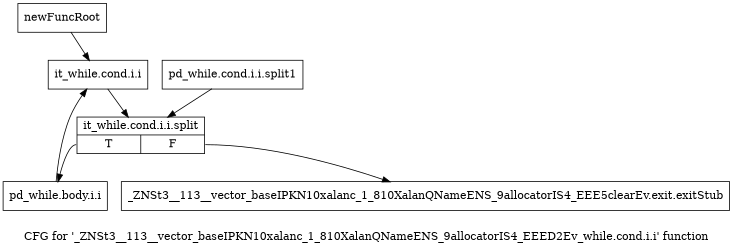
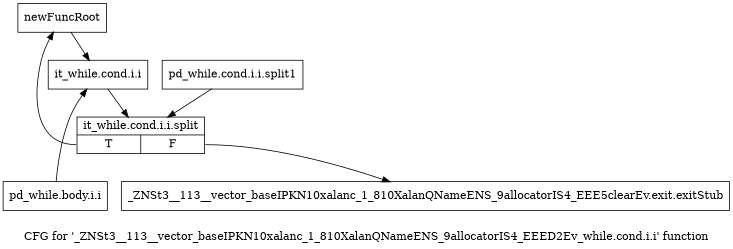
  digraph {
    label="CFG for '_ZNSt3__113__vector_baseIPKN10xalanc_1_810XalanQNameENS_9allocatorIS4_EEED2Ev_while.cond.i.i' function"
    node [shape=record]
    n1 [label="{newFuncRoot}"]
    n2 [label="{it_while.cond.i.i}"]
    n3 [label="{it_while.cond.i.i.split|{<s0>T|<s1>F}}"]
    n4 [label="{pd_while.cond.i.i.split1}"]
    n5 [label="{_ZNSt3__113__vector_baseIPKN10xalanc_1_810XalanQNameENS_9allocatorIS4_EEE5clearEv.exit.exitStub}"]
    n6 [label="{pd_while.body.i.i}"]
    n1 -> n2
    n2 -> n3
    n3 -> n5 [tailport=s1]
-   n3 -> n6 [tailport=s0]
+   n3 -> n1 [tailport=s0]
    n4 -> n3
    n6 -> n2
  }
